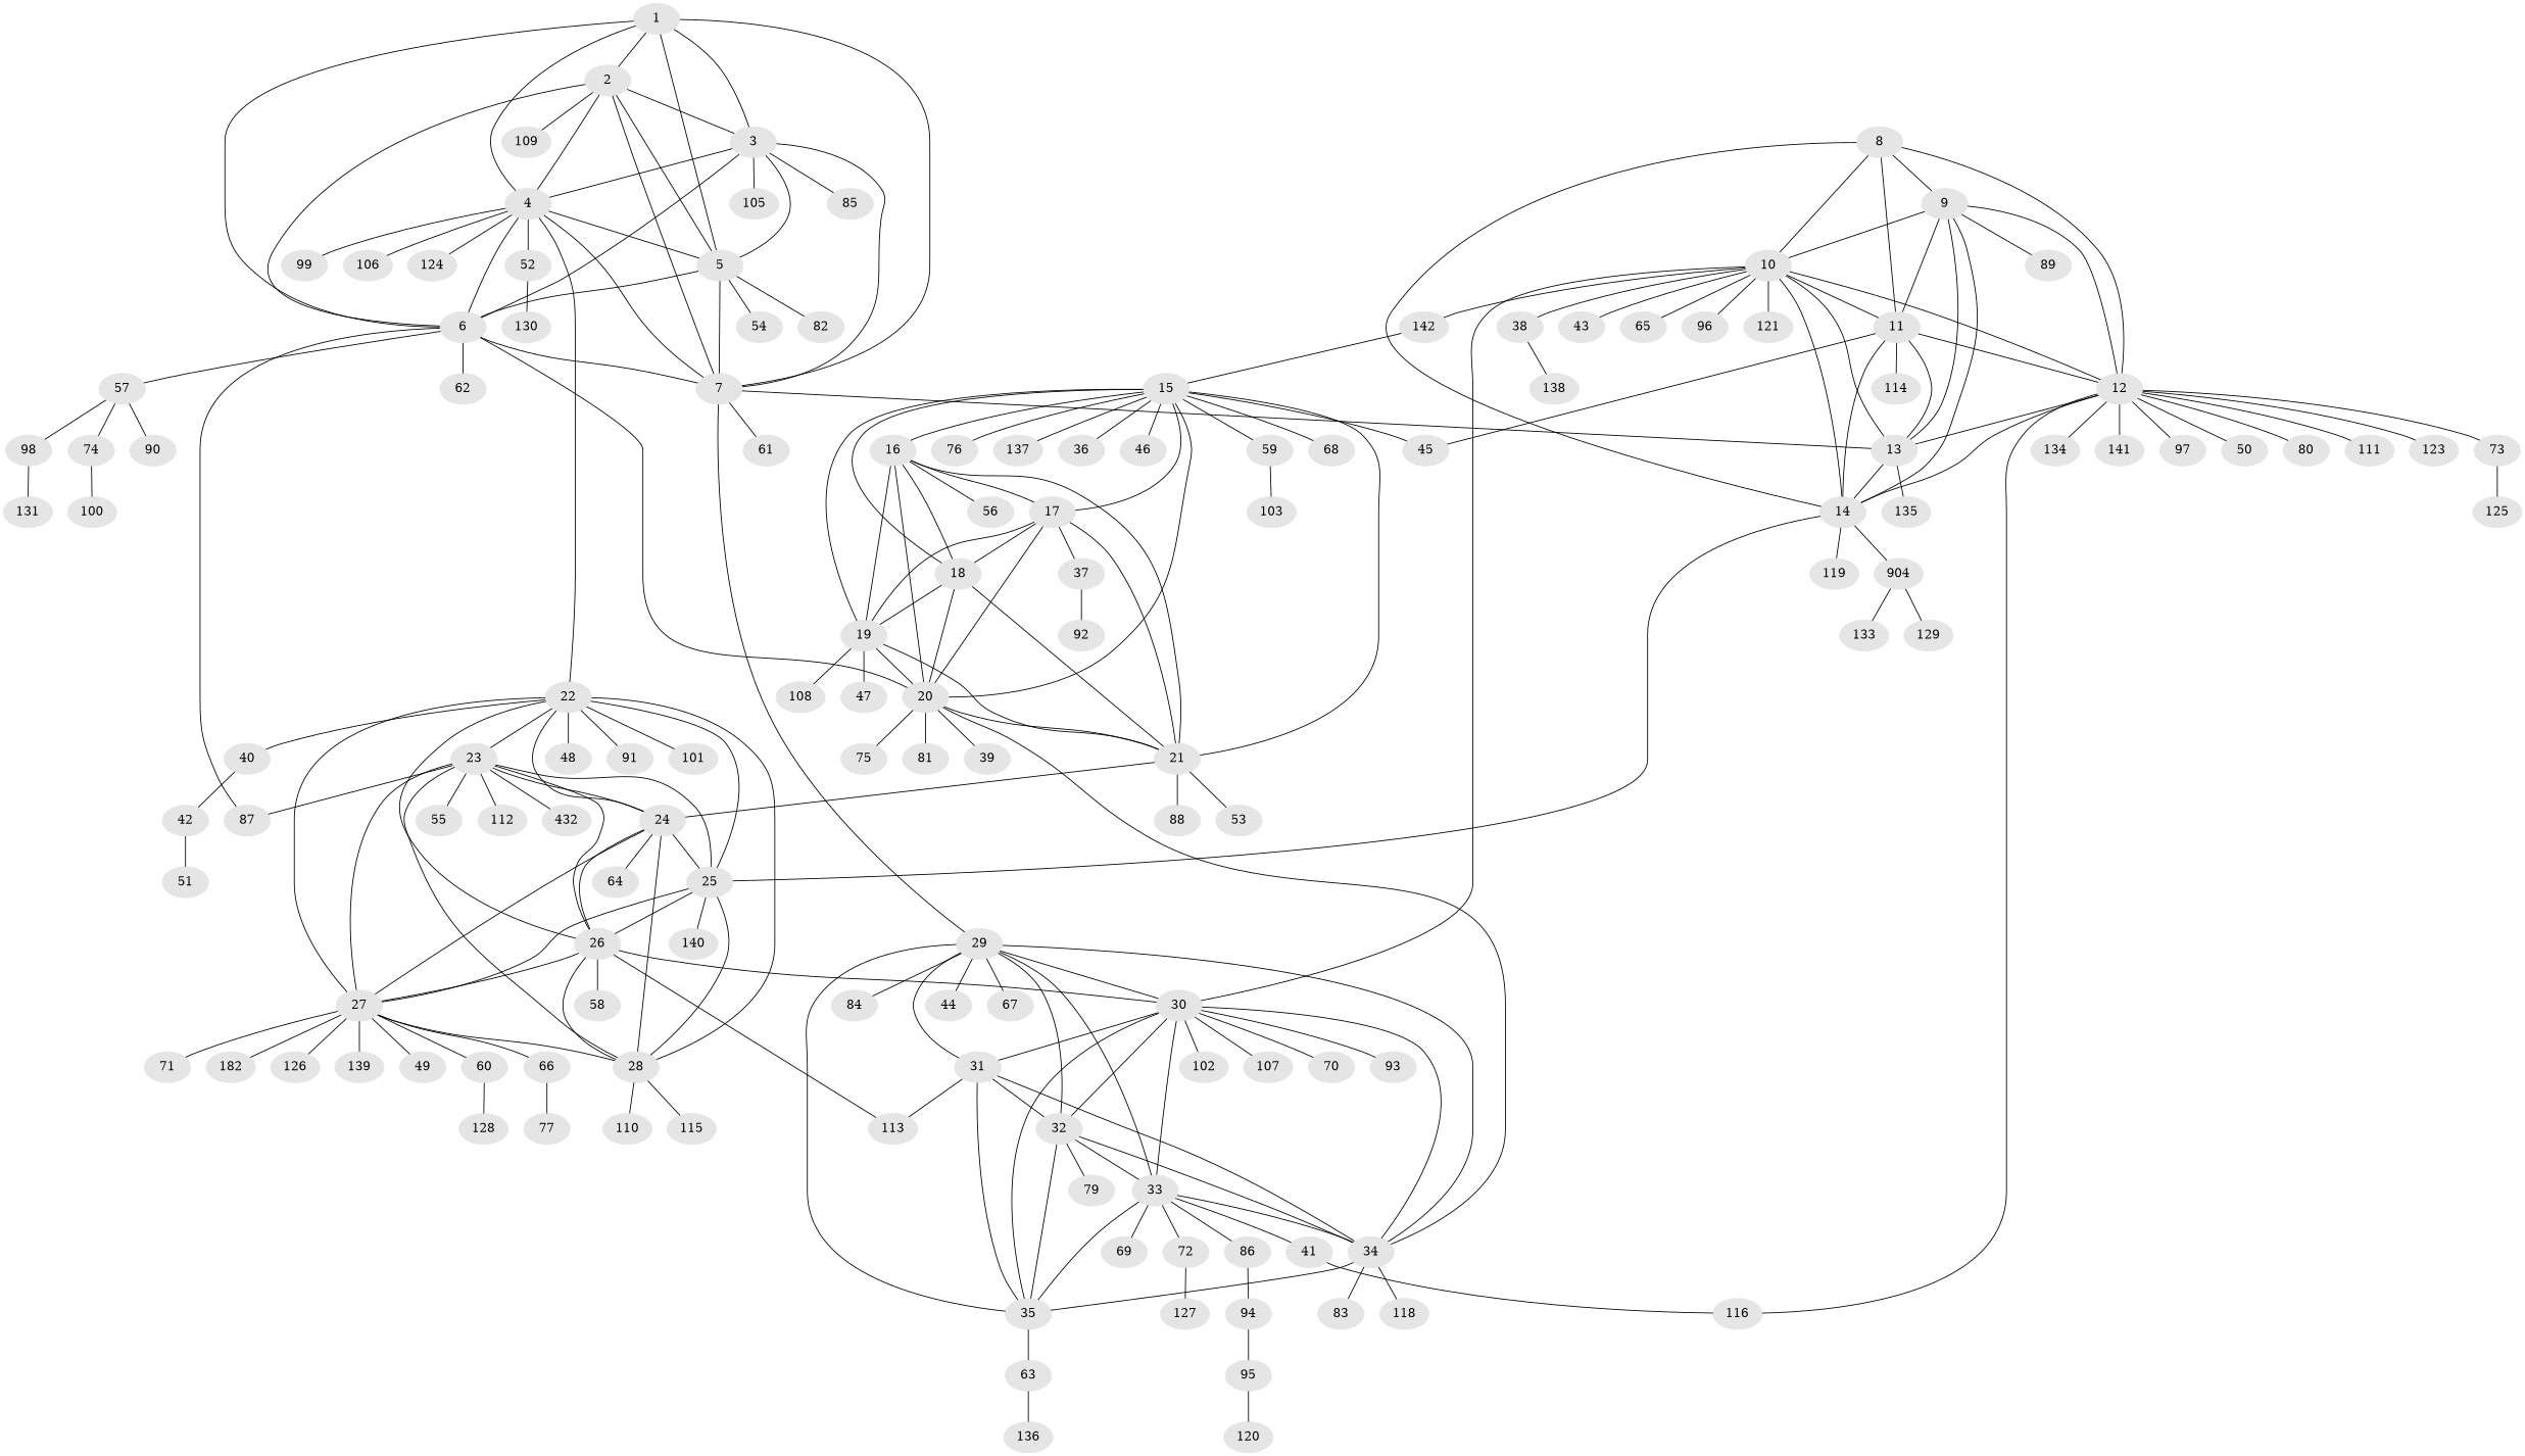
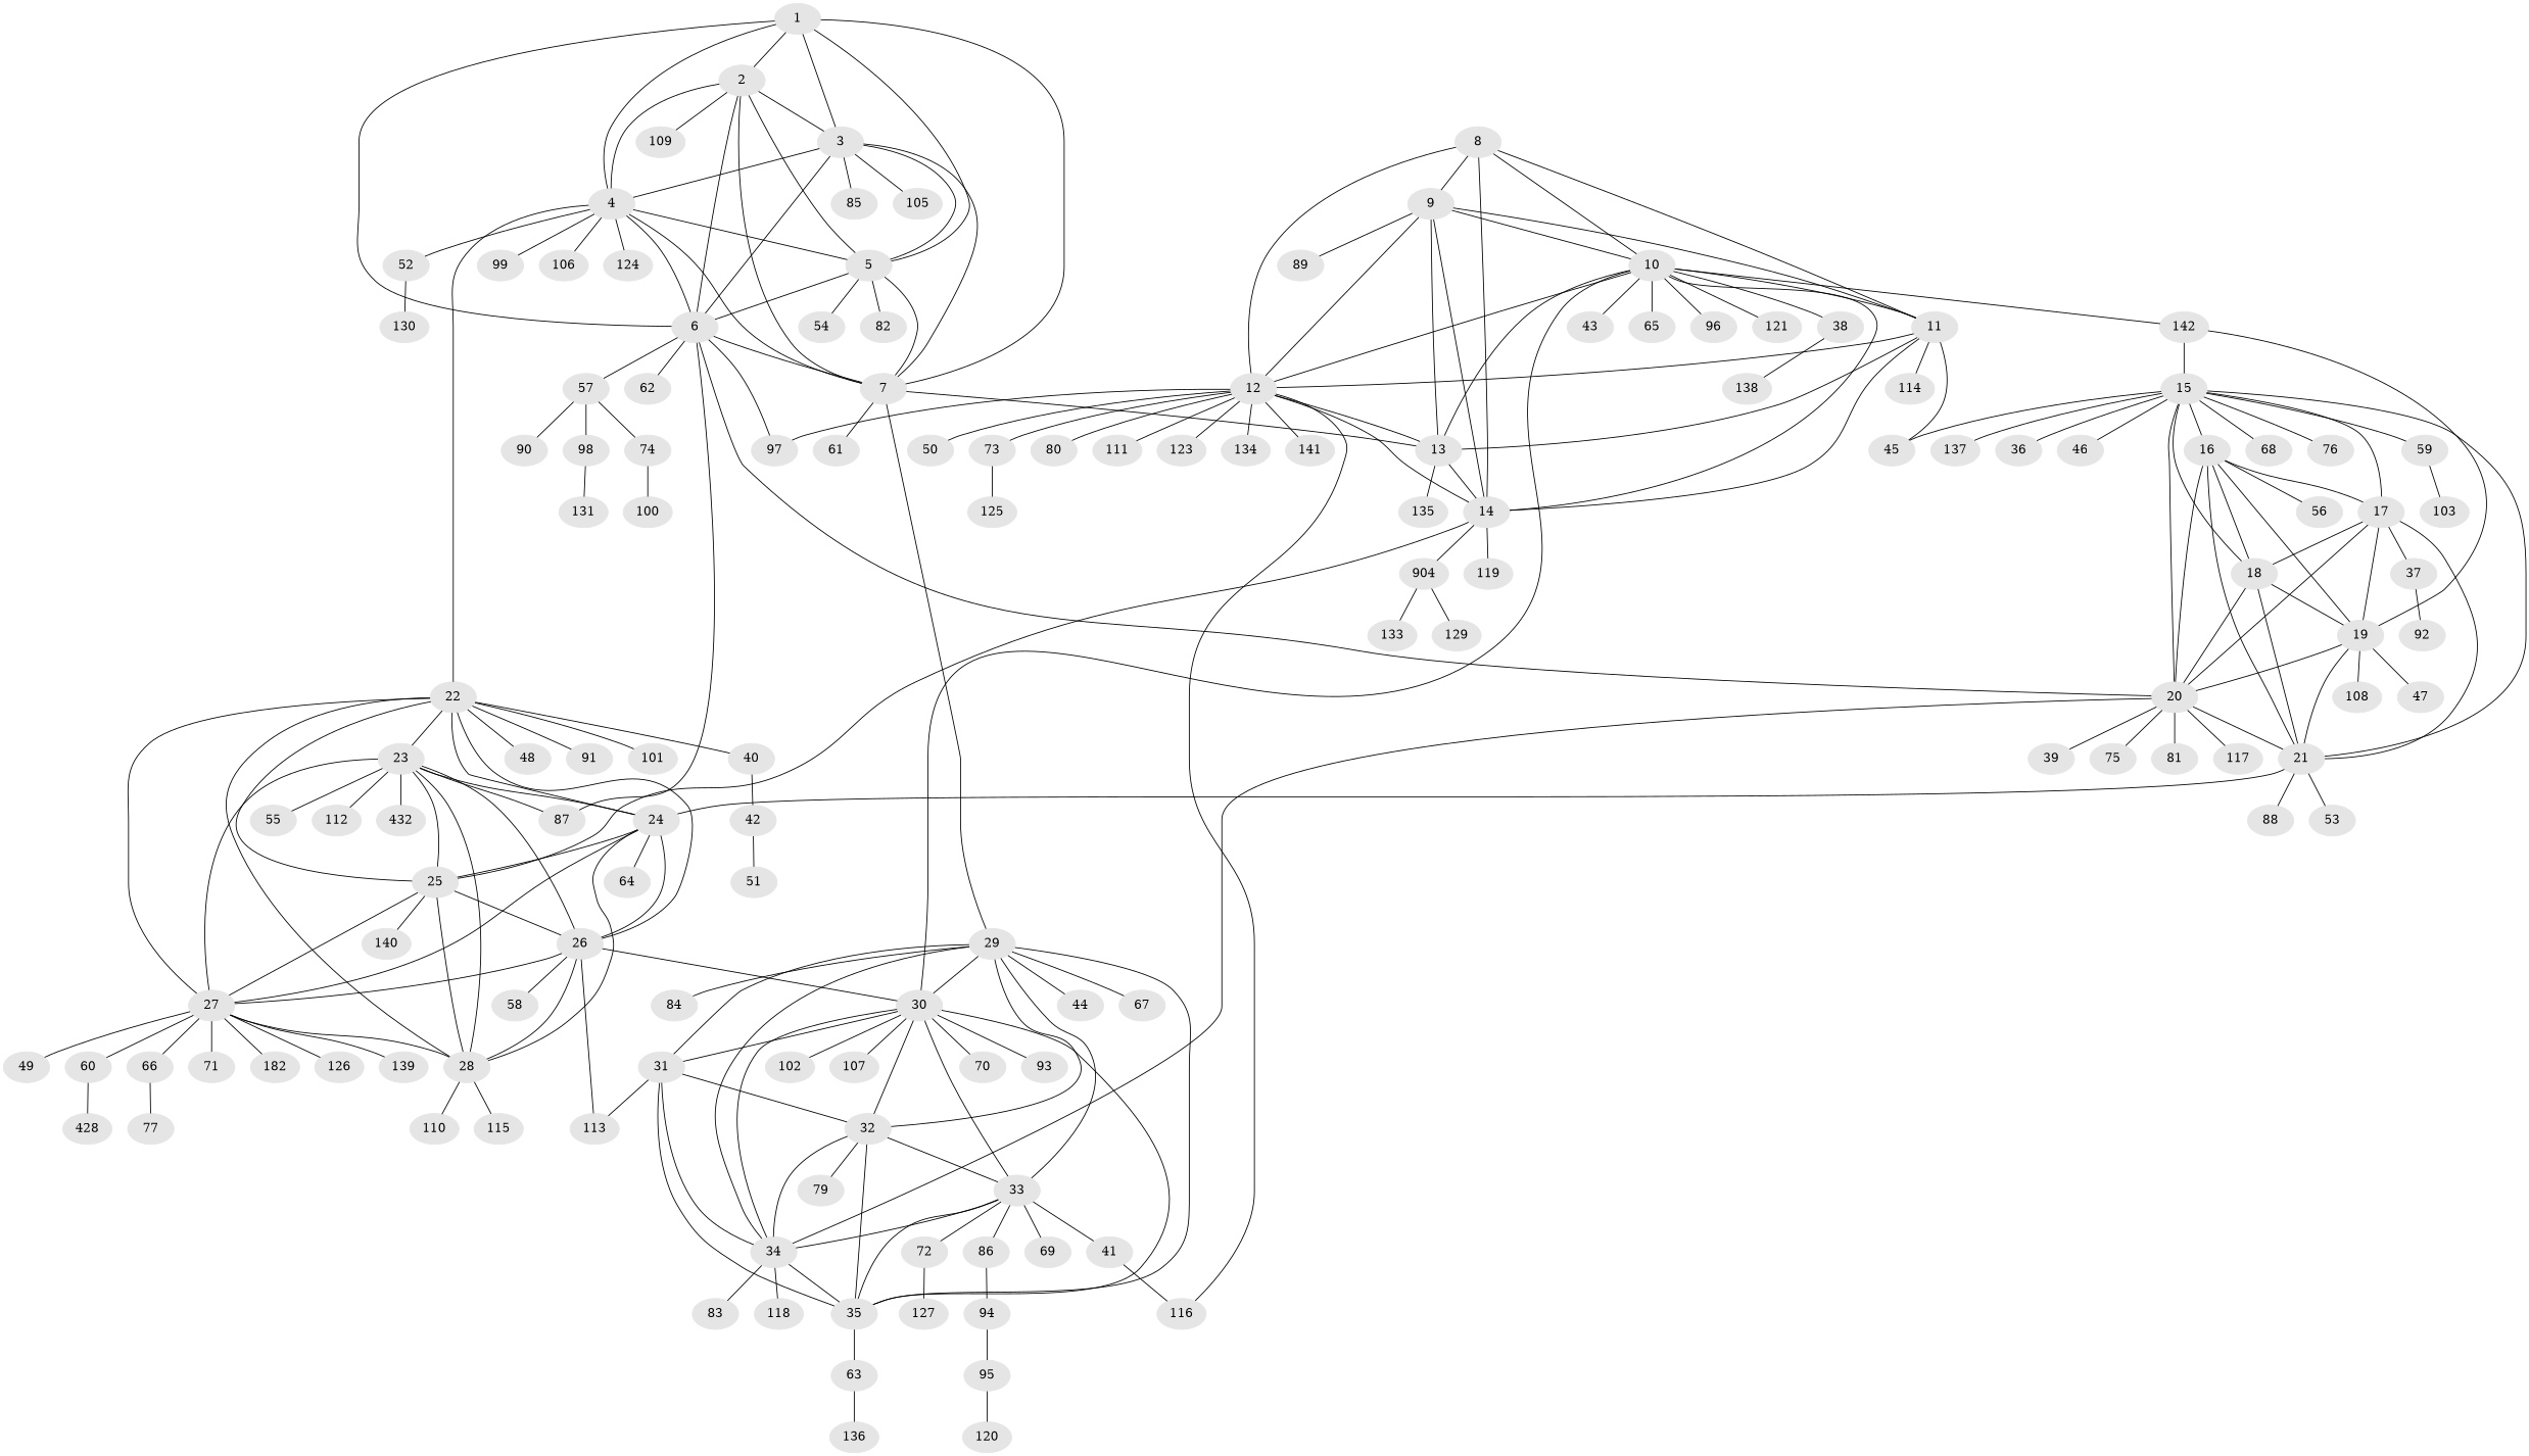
  graph {
    node [color=gray90 style=filled]
    1
    2
    3
    4
    5
    6
    7
    109
    85
    105
    22
    52
    99
    106
    124
    54
    82
    20
    57
    62
    87
    97
    13
    29
    61
    25
    24
    23
    26
    27
    28
    40
    48
    91
    101
    130
    21
    34
    39
    75
    81
+   117
    74
    90
    98
    14
    135
    30
    31
    32
    33
    35
    44
    67
    84
    8
    9
    10
    11
    12
    89
    38
    43
    65
    96
    121
    142
    45
    114
    50
    73
    80
    111
    116
    123
    134
    141
    n78 [label=904]
    119
    70
    93
    102
    107
    138
    15
    16
    17
    18
    19
    36
    46
    59
    68
    76
    137
    140
    125
    129
    133
    56
    37
    47
    108
    53
    88
    103
    92
    83
    118
    64
    55
    112
    n113 [label=432]
    58
    113
    49
    60
    66
    71
    n120 [label=182]
    126
    139
    110
    115
    42
-   128
+   128 [label=428]
    77
    79
    41
    69
    72
    86
    63
    127
    94
    136
    51
    100
    131
    95
    120
    1 -- 2
    1 -- 3
    1 -- 4
    1 -- 5
    1 -- 6
    1 -- 7
    2 -- 3
    2 -- 4
    2 -- 5
    2 -- 6
    2 -- 7
    2 -- 109
    3 -- 4
    3 -- 5
    3 -- 6
    3 -- 7
    3 -- 85
    3 -- 105
    4 -- 5
    4 -- 6
    4 -- 7
    4 -- 22
    4 -- 52
    4 -- 99
    4 -- 106
    4 -- 124
    5 -- 6
    5 -- 7
    5 -- 54
    5 -- 82
    6 -- 7
    6 -- 20
    6 -- 57
    6 -- 62
    6 -- 87
+   6 -- 97
    7 -- 13
    7 -- 29
    7 -- 61
    22 -- 25
    22 -- 24
    22 -- 23
    22 -- 26
    22 -- 27
    22 -- 28
    22 -- 40
    22 -- 48
    22 -- 91
    22 -- 101
    52 -- 130
    20 -- 21
    20 -- 34
    20 -- 39
    20 -- 75
    20 -- 81
+   20 -- 117
    57 -- 74
    57 -- 90
    57 -- 98
    13 -- 14
    13 -- 135
    29 -- 34
    29 -- 30
    29 -- 31
    29 -- 32
    29 -- 33
    29 -- 35
    29 -- 44
    29 -- 67
    29 -- 84
    25 -- 26
    25 -- 27
    25 -- 28
    25 -- 140
    24 -- 25
    24 -- 26
    24 -- 27
    24 -- 28
    24 -- 64
    23 -- 87
    23 -- 25
    23 -- 24
    23 -- 26
    23 -- 27
    23 -- 28
    23 -- 55
    23 -- 112
    23 -- n113
    26 -- 27
    26 -- 28
    26 -- 30
    26 -- 58
    26 -- 113
    27 -- 28
    27 -- 49
    27 -- 60
    27 -- 66
    27 -- 71
    27 -- n120
    27 -- 126
    27 -- 139
    28 -- 110
    28 -- 115
    40 -- 42
    21 -- 24
    21 -- 53
    21 -- 88
    34 -- 35
    34 -- 83
    34 -- 118
    74 -- 100
    98 -- 131
    14 -- 25
    14 -- n78
    14 -- 119
    30 -- 34
    30 -- 31
    30 -- 32
    30 -- 33
    30 -- 35
    30 -- 70
    30 -- 93
    30 -- 102
    30 -- 107
    31 -- 34
    31 -- 32
    31 -- 35
    31 -- 113
    32 -- 34
    32 -- 33
    32 -- 35
    32 -- 79
    33 -- 34
    33 -- 35
    33 -- 41
    33 -- 69
    33 -- 72
    33 -- 86
    35 -- 63
    8 -- 14
    8 -- 9
    8 -- 10
    8 -- 11
    8 -- 12
    9 -- 13
    9 -- 14
    9 -- 10
    9 -- 11
    9 -- 12
    9 -- 89
    10 -- 13
    10 -- 14
    10 -- 30
    10 -- 11
    10 -- 12
    10 -- 38
    10 -- 43
    10 -- 65
    10 -- 96
    10 -- 121
    10 -- 142
    11 -- 13
    11 -- 14
    11 -- 12
    11 -- 45
    11 -- 114
    12 -- 97
    12 -- 13
    12 -- 14
    12 -- 50
    12 -- 73
    12 -- 80
    12 -- 111
    12 -- 116
    12 -- 123
    12 -- 134
    12 -- 141
    38 -- 138
    142 -- 15
    73 -- 125
    n78 -- 129
    n78 -- 133
    15 -- 20
    15 -- 21
    15 -- 45
    15 -- 16
    15 -- 17
    15 -- 18
-   15 -- 19
+   142 -- 19
    15 -- 36
    15 -- 46
    15 -- 59
    15 -- 68
    15 -- 76
    15 -- 137
    16 -- 20
    16 -- 21
    16 -- 17
    16 -- 18
    16 -- 19
    16 -- 56
    17 -- 20
    17 -- 21
    17 -- 18
    17 -- 19
    17 -- 37
    18 -- 20
    18 -- 21
    18 -- 19
    19 -- 20
    19 -- 21
    19 -- 47
    19 -- 108
    59 -- 103
    37 -- 92
    60 -- 128
    66 -- 77
    42 -- 51
    41 -- 116
    72 -- 127
    86 -- 94
    63 -- 136
    94 -- 95
    95 -- 120
  }
